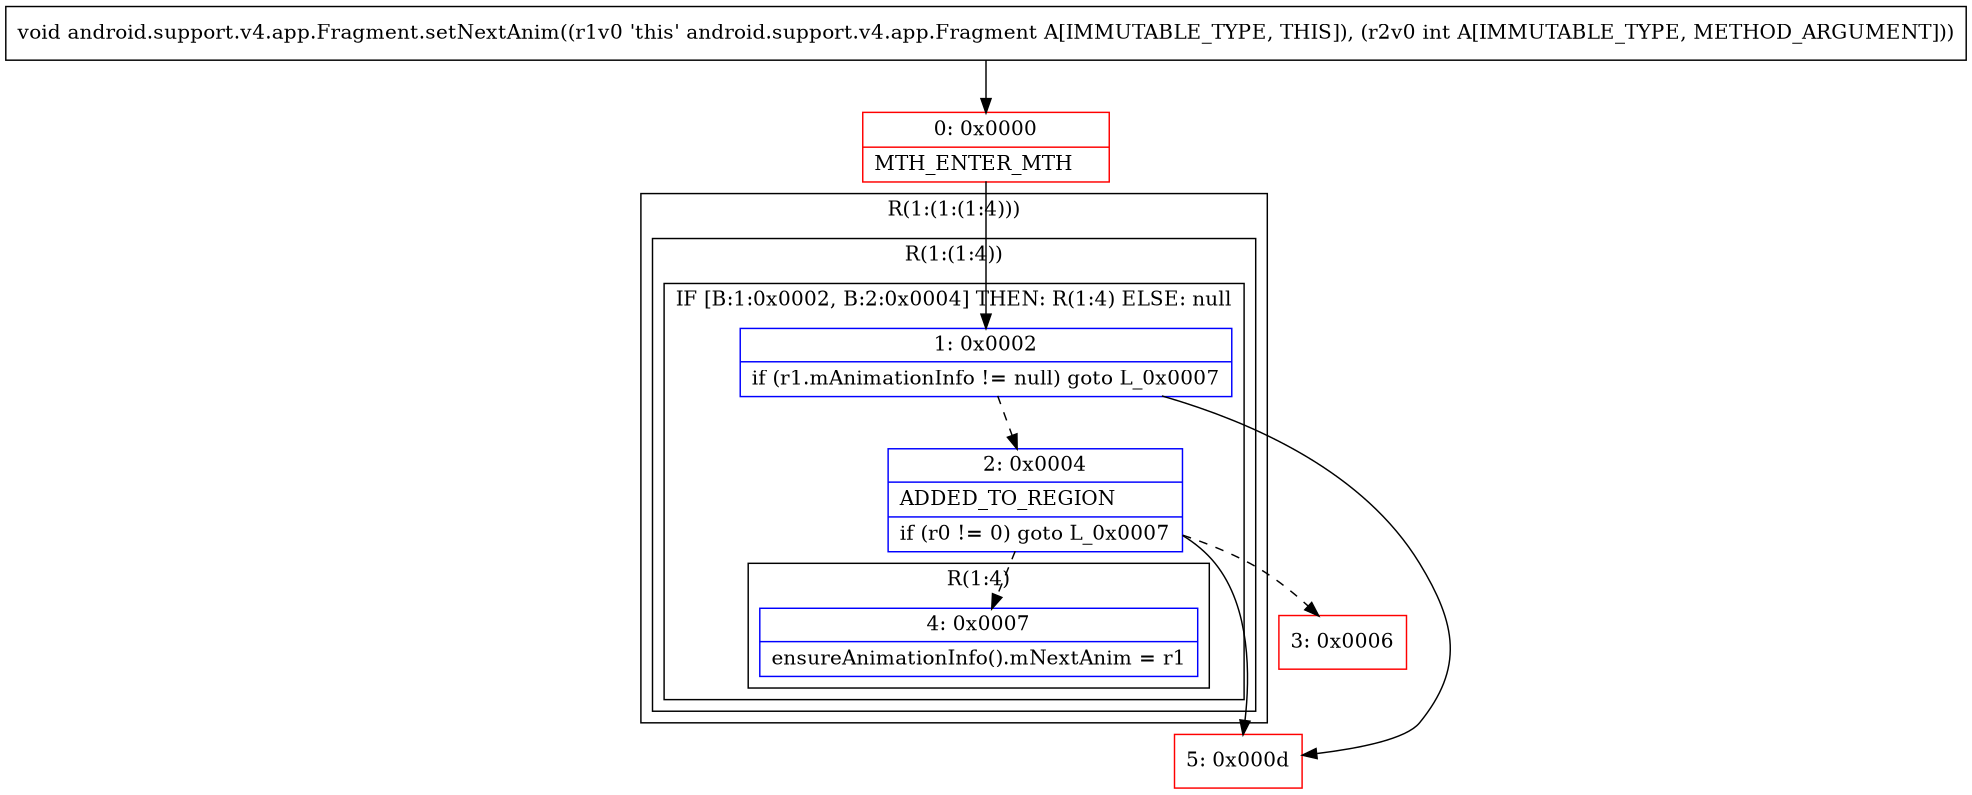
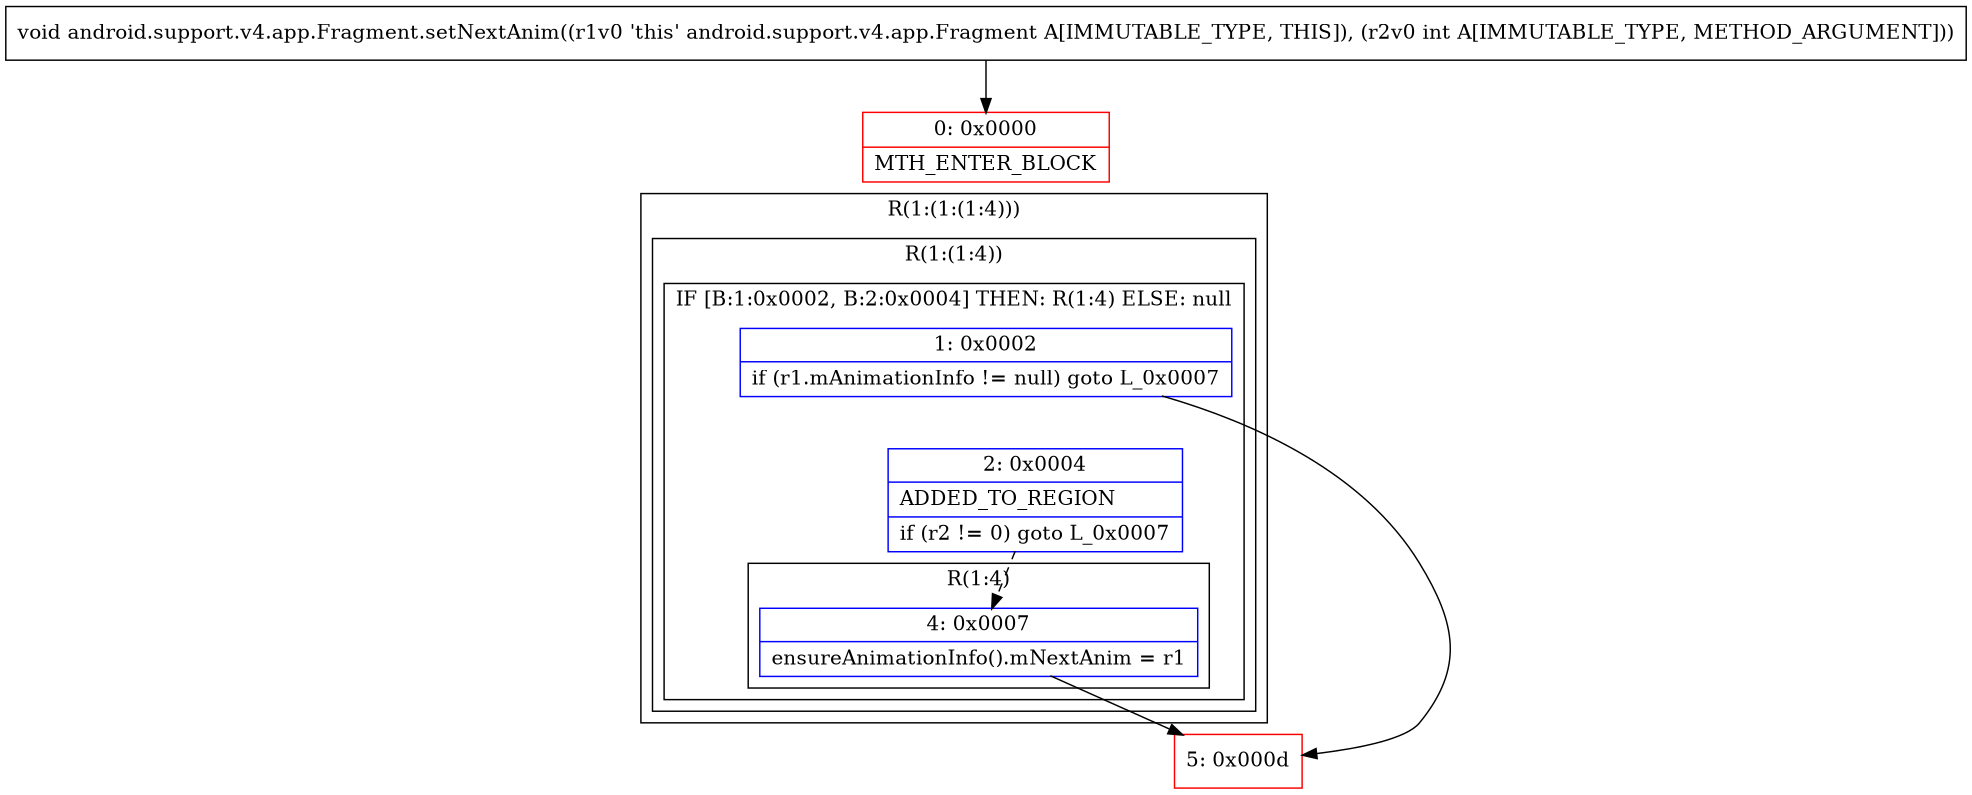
  digraph {
    node [color=blue shape=record]
    n1 [label="{4\:\ 0x0007|ensureAnimationInfo().mNextAnim = r1\l}"]
    n2 [label="{1\:\ 0x0002|if (r1.mAnimationInfo != null) goto L_0x0007\l}"]
-   n3 [label="{2\:\ 0x0004|ADDED_TO_REGION\l|if (r0 != 0) goto L_0x0007\l}"]
+   n3 [label="{2\:\ 0x0004|ADDED_TO_REGION\l|if (r2 != 0) goto L_0x0007\l}"]
    n4 [color=red label="{5\:\ 0x000d}"]
-   n5 [color=red label="{3\:\ 0x0006}"]
-   n6 [color=red label="{0\:\ 0x0000|MTH_ENTER_MTH\l}"]
+   n6 [color=red label="{0\:\ 0x0000|MTH_ENTER_BLOCK\l}"]
    n7 [label="{void android.support.v4.app.Fragment.setNextAnim((r1v0 'this' android.support.v4.app.Fragment A[IMMUTABLE_TYPE, THIS]), (r2v0 int A[IMMUTABLE_TYPE, METHOD_ARGUMENT])) }" color=""]
    subgraph cluster_1 {
      label="R(1:(1:(1:4)))"
      subgraph cluster_2 {
        label="R(1:(1:4))"
        subgraph cluster_3 {
          label="IF [B:1:0x0002, B:2:0x0004] THEN: R(1:4) ELSE: null"
          n2
          n3
          subgraph cluster_4 {
            label="R(1:4)"
            n1
          }
        }
      }
    }
-   n3 -> n4
-   n2 -> n3 [style=dashed]
+   n1 -> n4
    n2 -> n4
    n3 -> n1 [style=dashed]
-   n3 -> n5 [style=dashed]
-   n6 -> n2
    n7 -> n6
  }
